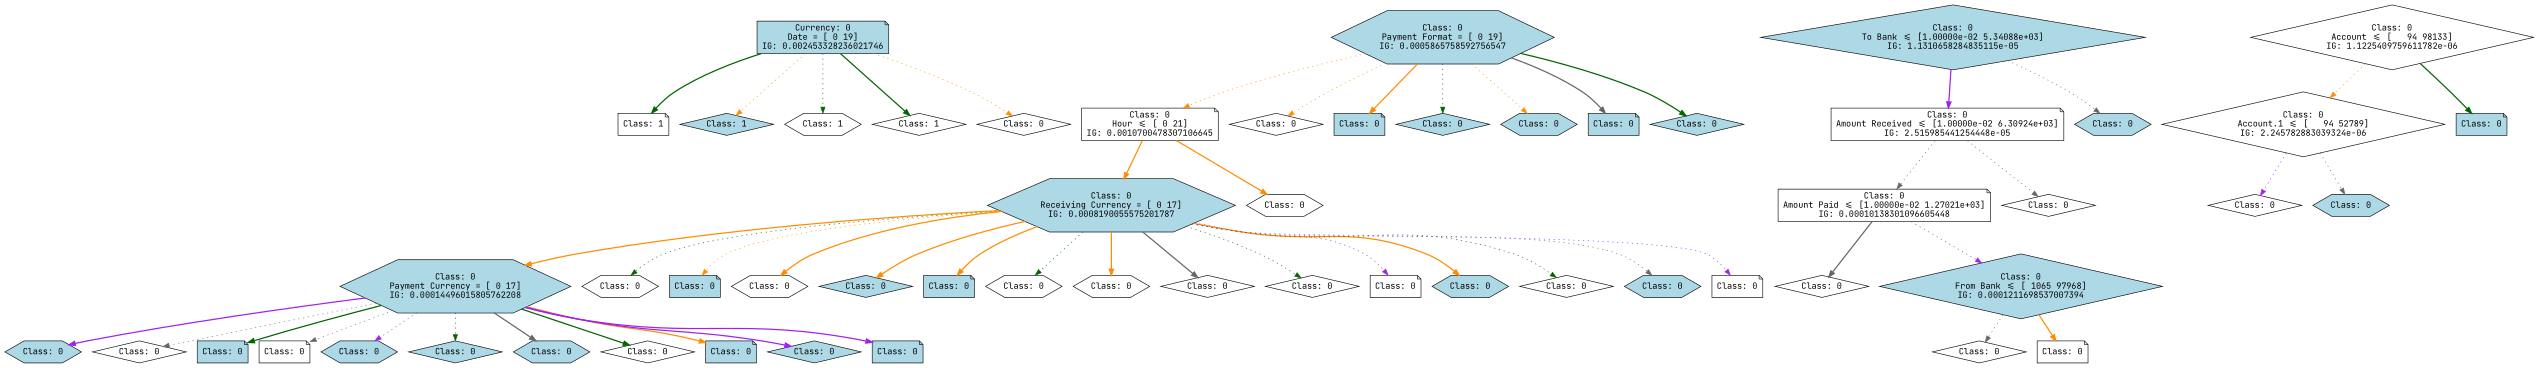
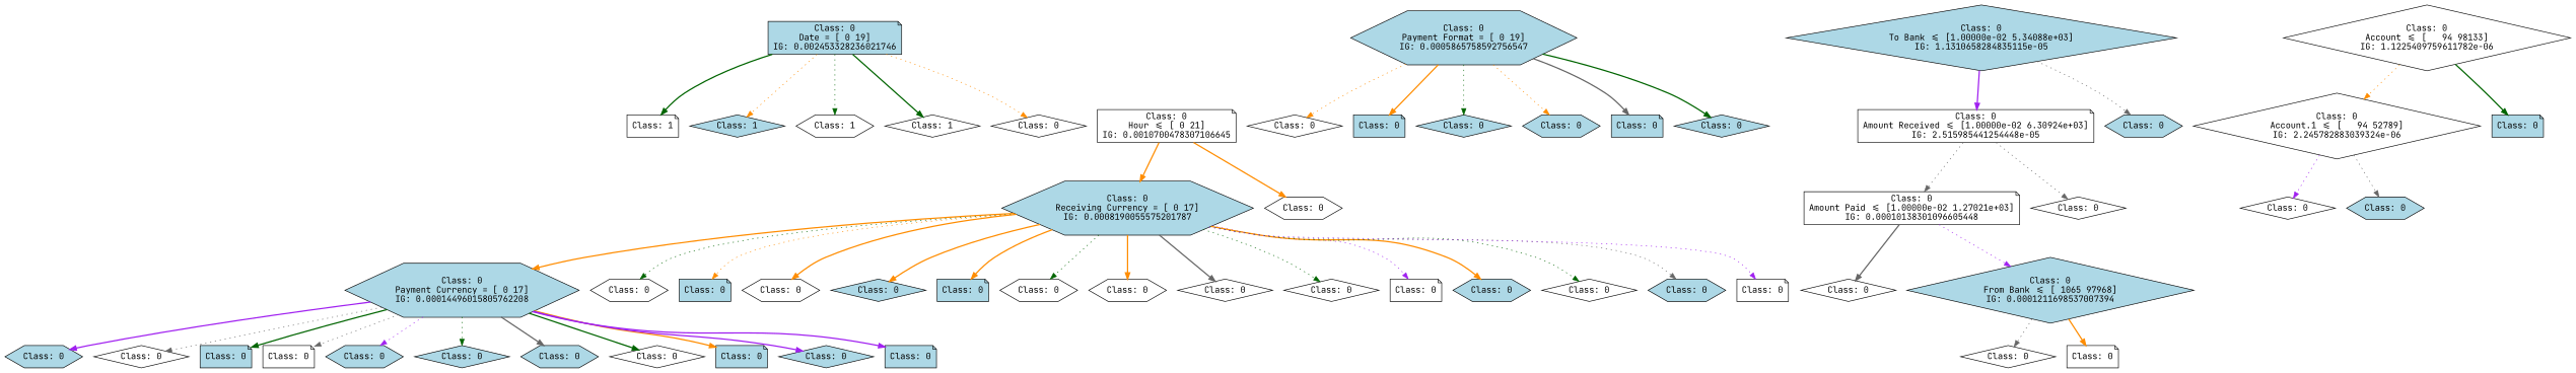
  digraph {
    fontname="JetBrains Mono"
    rankdir=TD
    node [fillcolor=lightblue fontname="JetBrains Mono" shape=diamond style=filled]
    edge [color=darkorange fontname="JetBrains Mono" style=dotted]
-   n1 [label="Currency: 0\nDate = [ 0 19]\nIG: 0.002453328236021746" shape=note]
+   n1 [label="Class: 0\nDate = [ 0 19]\nIG: 0.002453328236021746" shape=note]
    n2 [fillcolor=white label="Class: 1\n" shape=note]
    n3 [label="Class: 1\n"]
    n4 [fillcolor=white label="Class: 1\n" shape=hexagon]
    n5 [fillcolor=white label="Class: 1\n"]
    n6 [fillcolor=white label="Class: 0\n"]
    n7 [label="Class: 0\nPayment Format = [ 0 19]\nIG: 0.0005865758592756547" shape=hexagon]
    n8 [fillcolor=white label="Class: 0\nHour <= [ 0 21]\nIG: 0.0010700478307106645" shape=note]
    n9 [fillcolor=white label="Class: 0\n"]
    n10 [label="Class: 0\n" shape=note]
    n11 [label="Class: 0\n"]
    n12 [label="Class: 0\n" shape=hexagon]
    n13 [label="Class: 0\n" shape=note]
    n14 [label="Class: 0\n"]
    n15 [label="Class: 0\nReceiving Currency = [ 0 17]\nIG: 0.0008190055575201787" shape=hexagon]
    n16 [fillcolor=white label="Class: 0\n" shape=hexagon]
    n17 [label="Class: 0\nPayment Currency = [ 0 17]\nIG: 0.00014496015805762208" shape=hexagon]
    n18 [fillcolor=white label="Class: 0\n" shape=hexagon]
    n19 [label="Class: 0\n" shape=note]
    n20 [fillcolor=white label="Class: 0\n" shape=hexagon]
    n21 [label="Class: 0\n"]
    n22 [label="Class: 0\n" shape=note]
    n23 [fillcolor=white label="Class: 0\n" shape=hexagon]
    n24 [fillcolor=white label="Class: 0\n" shape=hexagon]
    n25 [fillcolor=white label="Class: 0\n"]
    n26 [fillcolor=white label="Class: 0\n"]
    n27 [fillcolor=white label="Class: 0\n" shape=note]
    n28 [label="Class: 0\n" shape=hexagon]
    n29 [fillcolor=white label="Class: 0\n"]
    n30 [label="Class: 0\n" shape=hexagon]
    n31 [fillcolor=white label="Class: 0\n" shape=note]
    n32 [label="Class: 0\n" shape=hexagon]
    n33 [fillcolor=white label="Class: 0\n"]
    n34 [label="Class: 0\n" shape=note]
    n35 [fillcolor=white label="Class: 0\n" shape=note]
    n36 [label="Class: 0\n" shape=hexagon]
    n37 [label="Class: 0\n"]
    n38 [label="Class: 0\n" shape=hexagon]
    n39 [fillcolor=white label="Class: 0\n"]
    n40 [label="Class: 0\n" shape=note]
    n41 [label="Class: 0\n"]
    n42 [label="Class: 0\n" shape=note]
    n43 [label="Class: 0\nTo Bank <= [1.00000e-02 5.34088e+03]\nIG: 1.1310658284835115e-05"]
    n44 [fillcolor=white label="Class: 0\nAmount Received <= [1.00000e-02 6.30924e+03]\nIG: 2.515985441254448e-05" shape=note]
    n45 [label="Class: 0\n" shape=hexagon]
    n46 [fillcolor=white label="Class: 0\nAccount <= [   94 98133]\nIG: 1.1225409759611782e-06"]
    n47 [fillcolor=white label="Class: 0\nAccount.1 <= [   94 52789]\nIG: 2.245782883039324e-06"]
    n48 [label="Class: 0\n" shape=note]
    n49 [fillcolor=white label="Class: 0\nAmount Paid <= [1.00000e-02 1.27021e+03]\nIG: 0.00010138301096605448" shape=note]
    n50 [fillcolor=white label="Class: 0\n"]
    n51 [fillcolor=white label="Class: 0\n"]
    n52 [label="Class: 0\nFrom Bank <= [ 1065 97968]\nIG: 0.0001211698537007394"]
    n53 [fillcolor=white label="Class: 0\n"]
    n54 [fillcolor=white label="Class: 0\n" shape=note]
    n55 [fillcolor=white label="Class: 0\n"]
    n56 [label="Class: 0\n" shape=hexagon]
    n1 -> n2 [color=darkgreen style=bold]
    n1 -> n3
    n1 -> n4 [color=darkgreen]
    n1 -> n5 [color=darkgreen style=bold]
    n1 -> n6
-   n7 -> n8
    n7 -> n9
    n7 -> n10 [style=bold]
    n7 -> n11 [color=darkgreen]
    n7 -> n12
    n7 -> n13 [color=gray40 style=bold]
    n7 -> n14 [color=darkgreen style=bold]
    n8 -> n15 [style=bold]
    n8 -> n16 [style=bold]
    n15 -> n17 [style=bold]
    n15 -> n18 [color=darkgreen]
    n15 -> n19
    n15 -> n20 [style=bold]
    n15 -> n21 [style=bold]
    n15 -> n22 [style=bold]
    n15 -> n23 [color=darkgreen]
    n15 -> n24 [style=bold]
    n15 -> n25 [color=gray40 style=bold]
    n15 -> n26 [color=darkgreen]
    n15 -> n27 [color=purple]
    n15 -> n28 [style=bold]
    n15 -> n29 [color=darkgreen]
    n15 -> n30 [color=gray40]
    n15 -> n31 [color=purple]
    n17 -> n32 [color=purple style=bold]
    n17 -> n33 [color=gray40]
    n17 -> n34 [color=darkgreen style=bold]
    n17 -> n35 [color=gray40]
    n17 -> n36 [color=purple]
    n17 -> n37 [color=darkgreen]
    n17 -> n38 [color=gray40 style=bold]
    n17 -> n39 [color=darkgreen style=bold]
    n17 -> n40 [style=bold]
    n17 -> n41 [color=purple style=bold]
    n17 -> n42 [color=purple style=bold]
    n43 -> n44 [color=purple style=bold]
    n43 -> n45 [color=gray40]
    n44 -> n49 [color=gray40]
    n44 -> n50 [color=gray40]
    n46 -> n47
    n46 -> n48 [color=darkgreen style=bold]
    n47 -> n55 [color=purple]
    n47 -> n56 [color=gray40]
    n49 -> n51 [color=gray40 style=bold]
    n49 -> n52 [color=purple]
    n52 -> n53 [color=gray40]
    n52 -> n54 [style=bold]
  }
